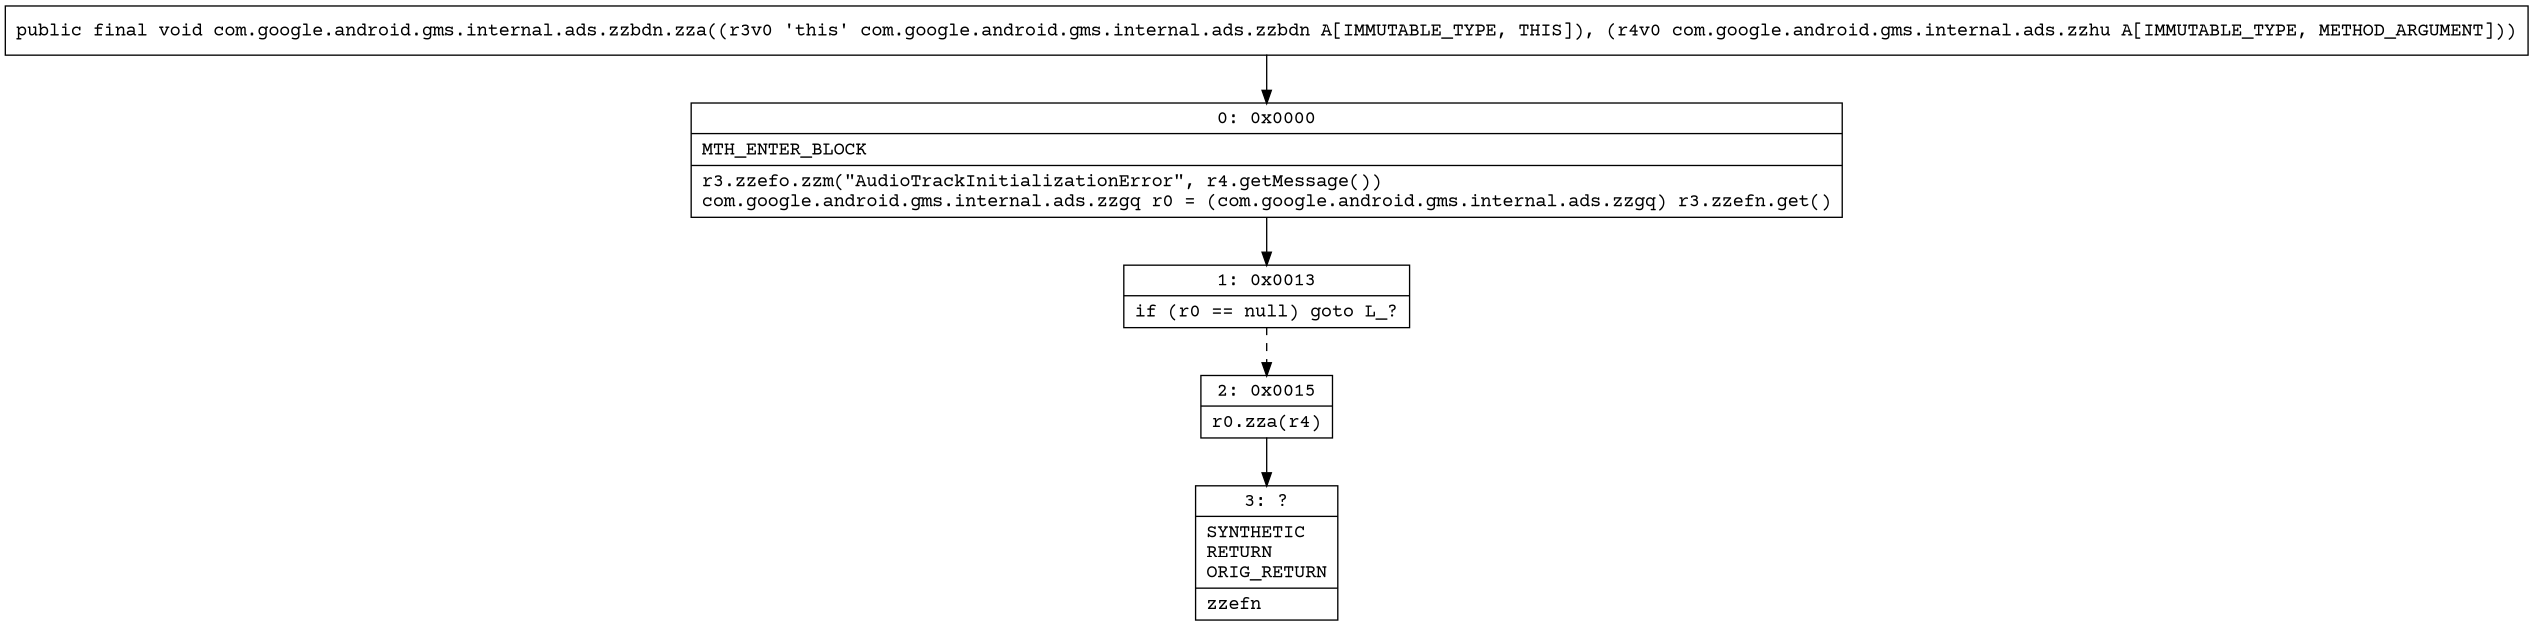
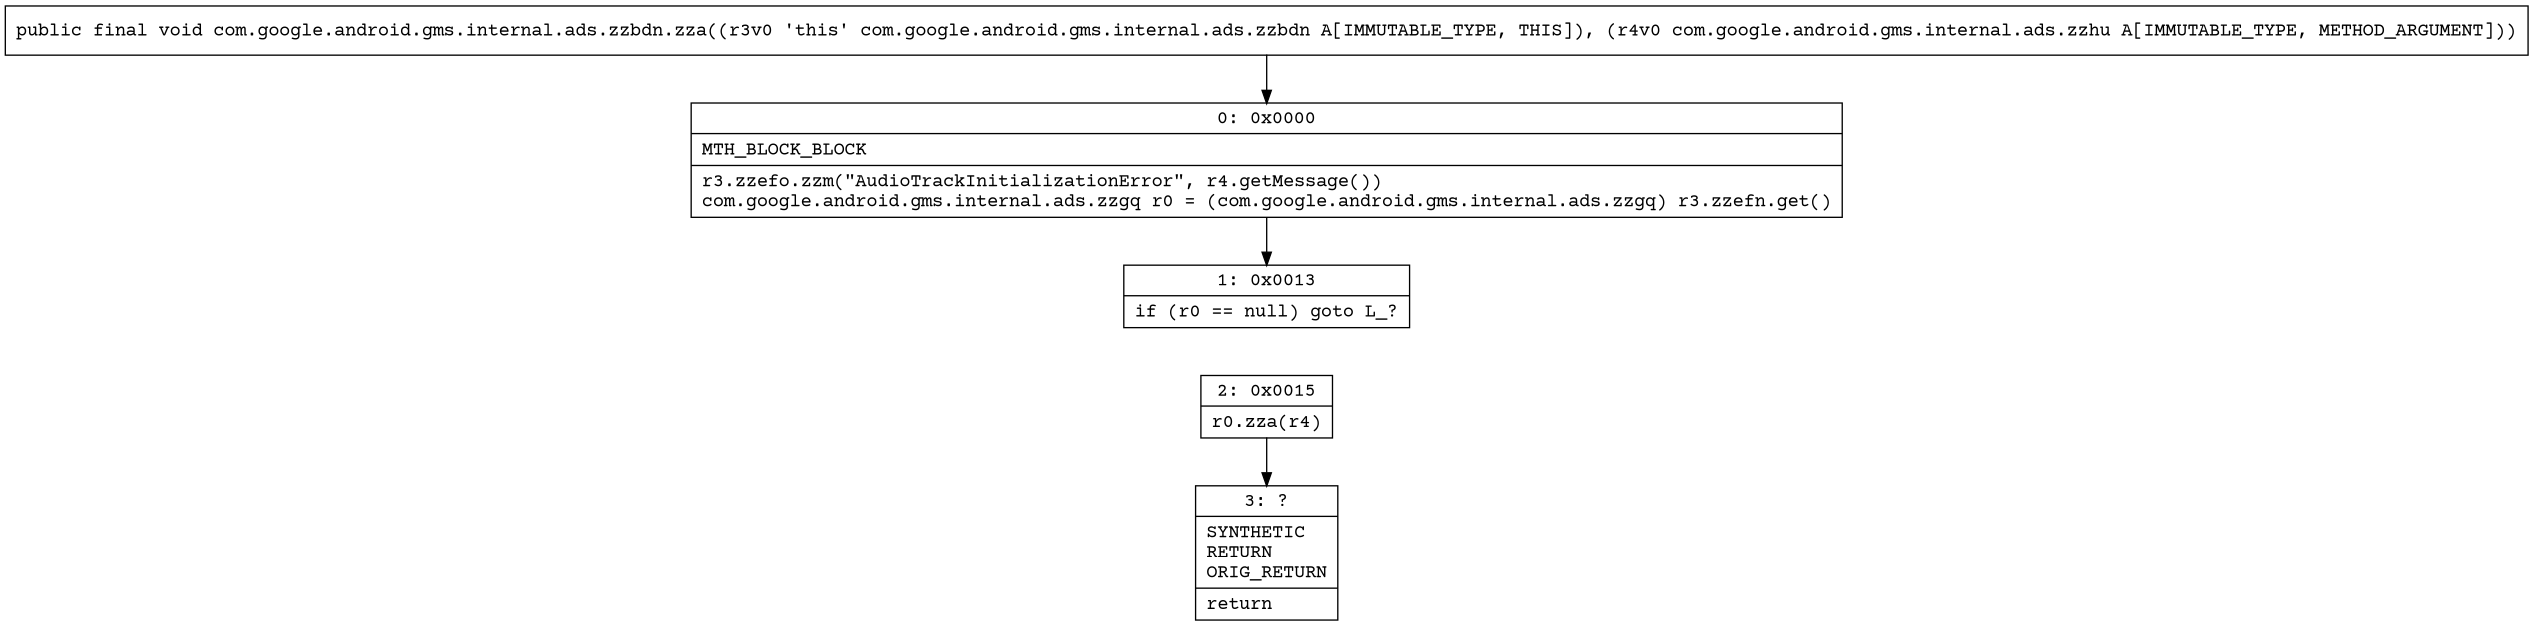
  digraph {
    fontname="Courier Prime"
    node [fontname="Courier Prime" shape=record]
    edge [fontname="Courier Prime"]
-   n1 [label="{0\:\ 0x0000|MTH_ENTER_BLOCK\l|r3.zzefo.zzm(\"AudioTrackInitializationError\", r4.getMessage())\lcom.google.android.gms.internal.ads.zzgq r0 = (com.google.android.gms.internal.ads.zzgq) r3.zzefn.get()\l}"]
+   n1 [label="{0\:\ 0x0000|MTH_BLOCK_BLOCK\l|r3.zzefo.zzm(\"AudioTrackInitializationError\", r4.getMessage())\lcom.google.android.gms.internal.ads.zzgq r0 = (com.google.android.gms.internal.ads.zzgq) r3.zzefn.get()\l}"]
    n2 [label="{1\:\ 0x0013|if (r0 == null) goto L_?\l}"]
    n3 [label="{2\:\ 0x0015|r0.zza(r4)\l}"]
-   n4 [label="{3\:\ ?|SYNTHETIC\lRETURN\lORIG_RETURN\l|zzefn\l}"]
+   n4 [label="{3\:\ ?|SYNTHETIC\lRETURN\lORIG_RETURN\l|return\l}"]
    n5 [label="{public final void com.google.android.gms.internal.ads.zzbdn.zza((r3v0 'this' com.google.android.gms.internal.ads.zzbdn A[IMMUTABLE_TYPE, THIS]), (r4v0 com.google.android.gms.internal.ads.zzhu A[IMMUTABLE_TYPE, METHOD_ARGUMENT])) }"]
    n1 -> n2
-   n2 -> n3 [style=dashed]
    n3 -> n4
    n5 -> n1
  }
